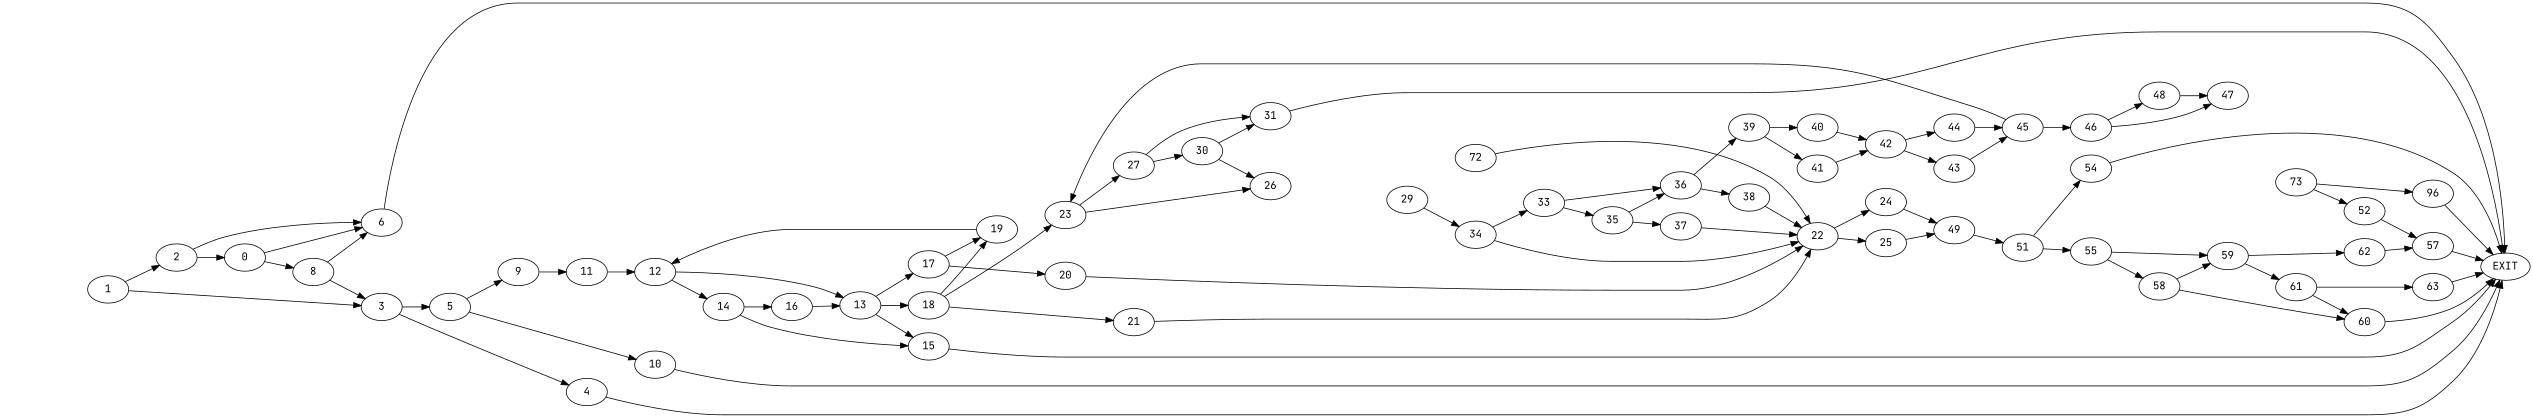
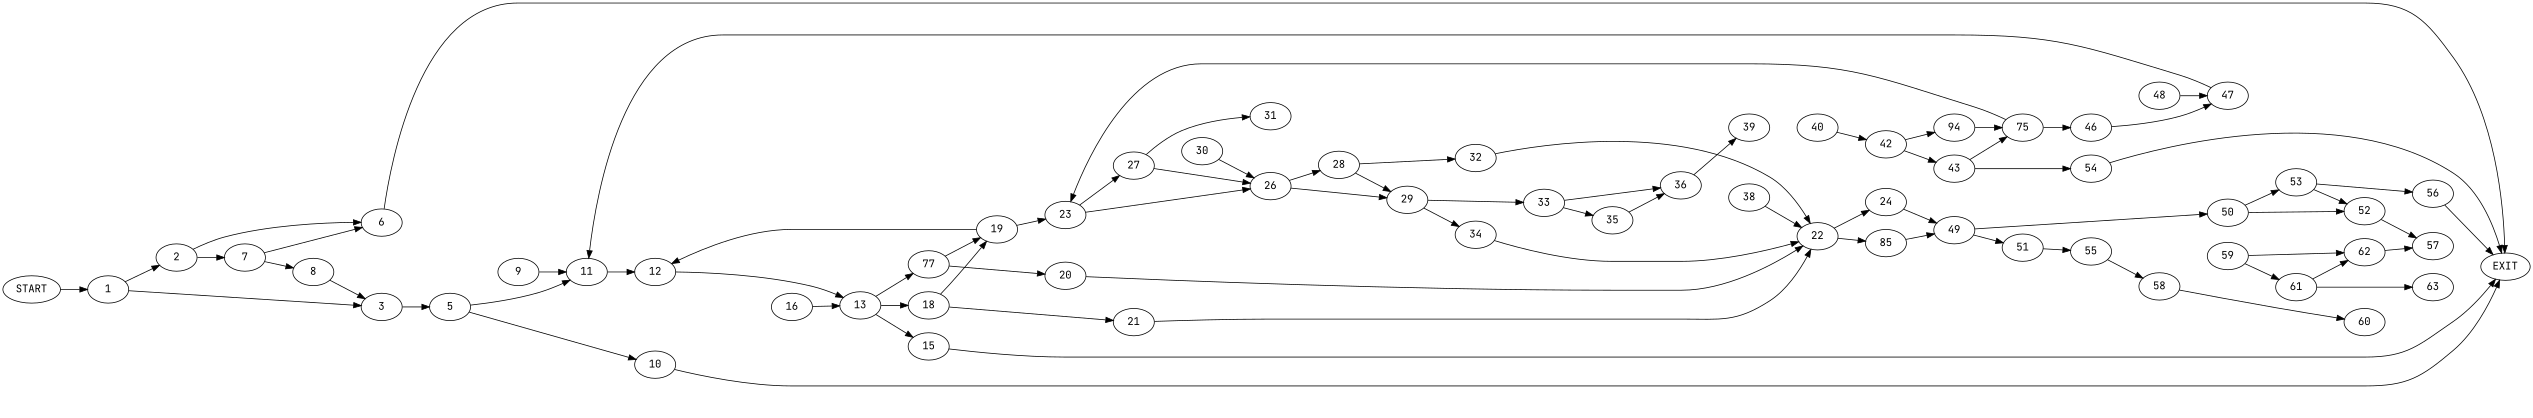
  digraph {
    fontname="JetBrains Mono"
    rankdir=LR
    node [fontname="JetBrains Mono"]
    edge [fontname="JetBrains Mono"]
+   n1 [label=START]
    1
    2
    3
    n5 [label=EXIT]
    6
-   7 [label=0]
-   4
+   7
    5
    8
    9
    10
    11
    12
    13
-   14
-   17
+   17 [label=77]
    18
    15
    16
    19
    20
    21
    23
    22
    26
    27
    24
-   25
+   25 [label=85]
    49
+   28
    29
    30
    31
+   50
    51
-   32 [label=72]
+   32
    33
    34
    35
    36
-   37
    38
    39
    40
-   41
    42
    43
-   44
-   45
+   44 [label=94]
+   45 [label=75]
    46
    47
    48
    52
-   53 [label=73]
+   53
    54
    55
    57
-   56 [label=96]
+   56
    58
    59
    60
    61
    62
    63
+   n1 -> 1
    1 -> 2
    1 -> 3
    2 -> 6
    2 -> 7
-   3 -> 4
    3 -> 5
    6 -> n5
    7 -> 6
    7 -> 8
-   4 -> n5
-   5 -> 9
+   5 -> 11
    5 -> 10
    8 -> 3
-   8 -> 6
    9 -> 11
    10 -> n5
    11 -> 12
    12 -> 13
-   12 -> 14
    13 -> 17
    13 -> 18
    13 -> 15
-   14 -> 15
-   14 -> 16
    17 -> 19
    17 -> 20
    18 -> 19
    18 -> 21
    15 -> n5
    16 -> 13
    19 -> 12
-   18 -> 23
+   19 -> 23
    20 -> 22
    21 -> 22
    23 -> 26
    23 -> 27
    22 -> 24
    22 -> 25
-   27 -> 30
+   26 -> 28
+   26 -> 29
+   27 -> 26
    27 -> 31
    24 -> 49
    25 -> 49
+   49 -> 50
    49 -> 51
-   34 -> 33
+   28 -> 29
+   28 -> 32
+   29 -> 33
    29 -> 34
    30 -> 26
-   30 -> 31
-   31 -> n5
-   51 -> 54
+   50 -> 52
+   50 -> 53
+   43 -> 54
    51 -> 55
    32 -> 22
    33 -> 35
    33 -> 36
    34 -> 22
    35 -> 36
-   35 -> 37
-   36 -> 38
    36 -> 39
-   37 -> 22
    38 -> 22
-   39 -> 40
-   39 -> 41
    40 -> 42
-   41 -> 42
    42 -> 43
    42 -> 44
    43 -> 45
    44 -> 45
    45 -> 23
    45 -> 46
    46 -> 47
-   46 -> 48
+   47 -> 11
    48 -> 47
    52 -> 57
    53 -> 52
    53 -> 56
    54 -> n5
    55 -> 58
-   55 -> 59
-   57 -> n5
    56 -> n5
-   58 -> 59
    58 -> 60
    59 -> 61
    59 -> 62
-   60 -> n5
-   61 -> 60
+   61 -> 62
    61 -> 63
    62 -> 57
-   63 -> n5
  }
